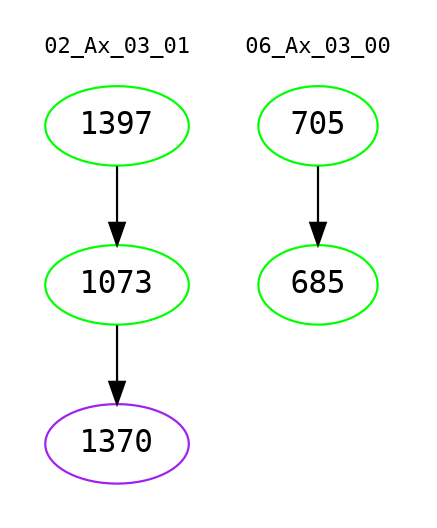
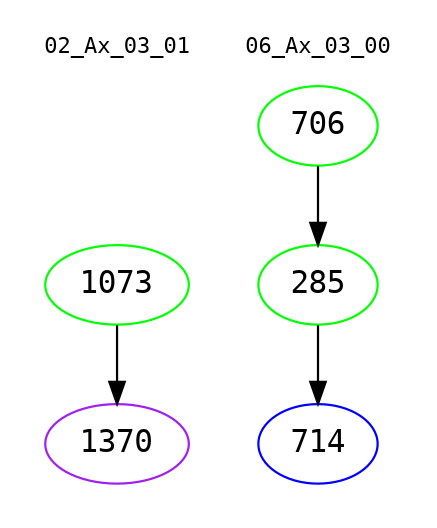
  digraph {
    fontname="DejaVu Sans Mono"
    node [color=green fontname="DejaVu Sans Mono"]
    edge [color=black fontname="DejaVu Sans Mono"]
-   n1 [label=1397]
    n2 [label=1073]
    n3 [color=purple label=1370]
-   n4 [label=705]
-   n5 [label=685]
+   n4 [label=706]
+   n5 [label=285]
+   n6 [color=blue label=714]
    subgraph cluster_1 {
      color=white
      fontsize=10
      label="02_Ax_03_01"
-     n1
      n2
      n3
    }
    subgraph cluster_2 {
      color=white
      fontsize=10
      label="06_Ax_03_00"
      n4
      n5
+     n6
    }
-   n1 -> n2
    n2 -> n3
    n4 -> n5
+   n5 -> n6
  }
